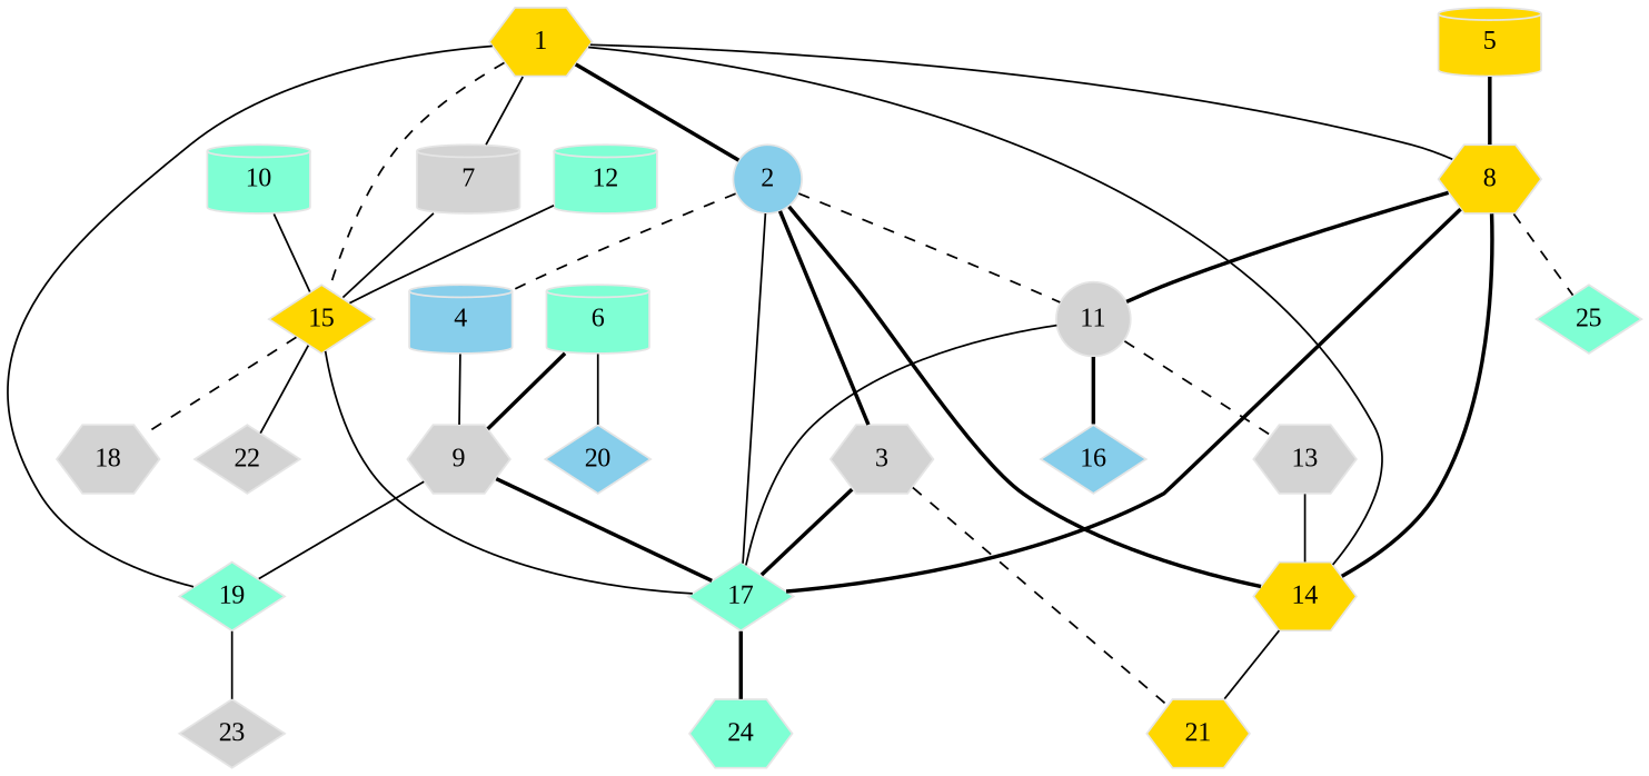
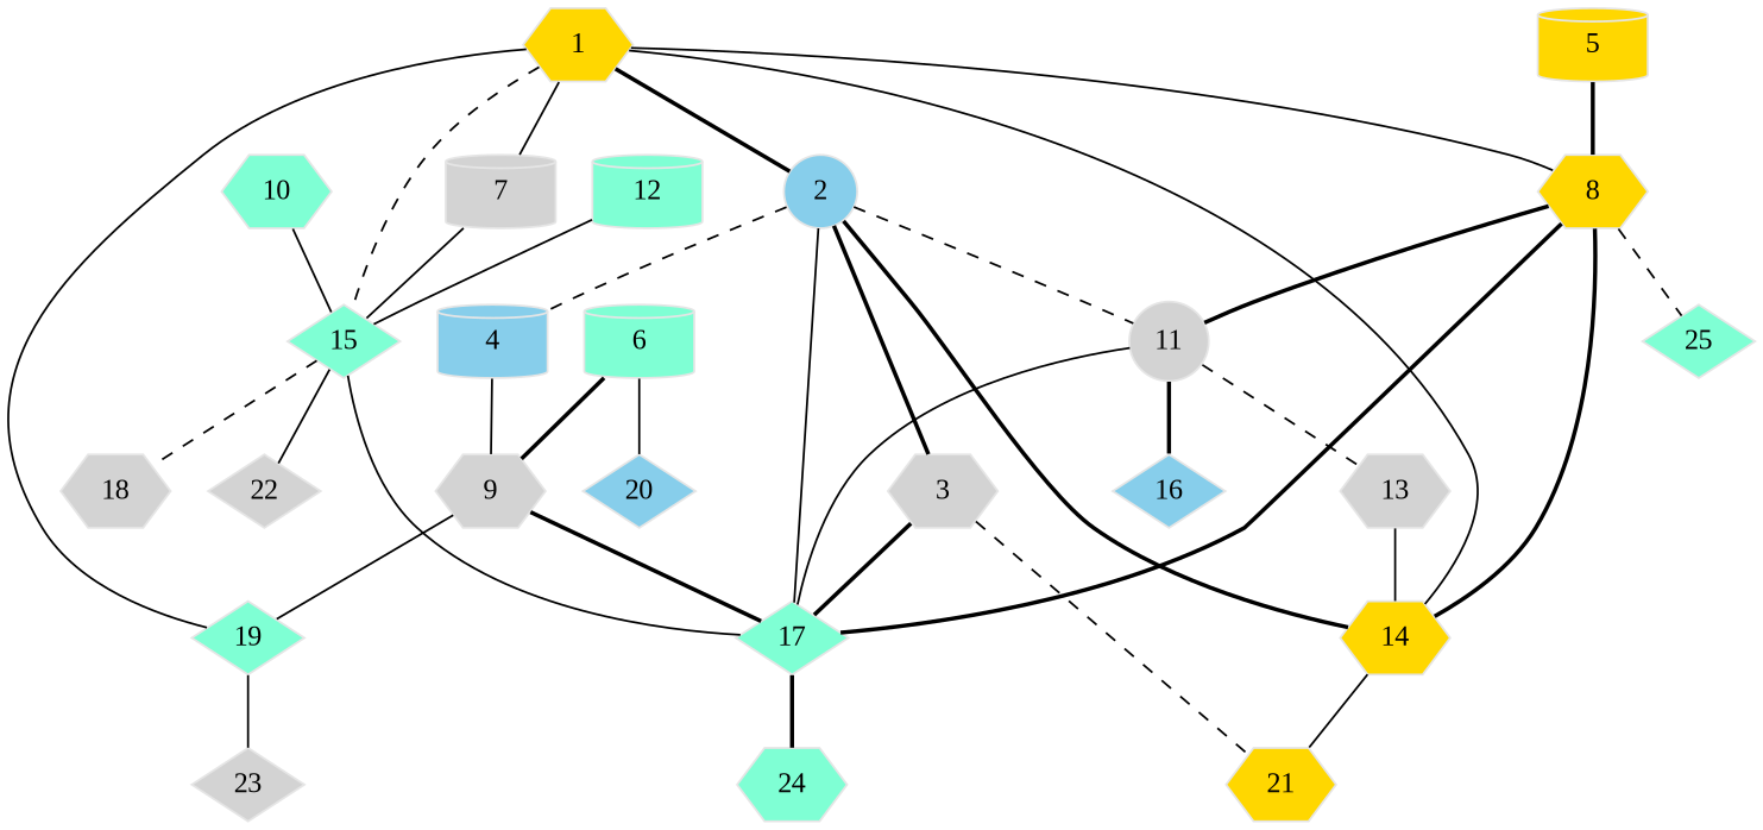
  graph {
    fontname="Liberation Serif"
    node [color=gray90 fillcolor=lightgrey fontname="Liberation Serif" shape=hexagon style=filled]
    edge [fontname="Liberation Serif" style=solid weight=1.0]
    1 [fillcolor=gold]
    2 [fillcolor=skyblue shape=circle]
    7 [shape=cylinder]
    8 [fillcolor=gold]
    14 [fillcolor=gold]
-   15 [fillcolor=gold shape=diamond]
+   15 [fillcolor=aquamarine shape=diamond]
    19 [fillcolor=aquamarine shape=diamond]
    3
    11 [shape=circle]
    17 [fillcolor=aquamarine shape=diamond]
    4 [fillcolor=skyblue shape=cylinder]
    25 [fillcolor=aquamarine shape=diamond]
    21 [fillcolor=gold]
    18
    22 [shape=diamond]
    23 [shape=diamond]
    9
    13
    16 [fillcolor=skyblue shape=diamond]
    24 [fillcolor=aquamarine]
    5 [fillcolor=gold shape=cylinder]
    6 [fillcolor=aquamarine shape=cylinder]
    20 [fillcolor=skyblue shape=diamond]
-   10 [fillcolor=aquamarine shape=cylinder]
+   10 [fillcolor=aquamarine]
    12 [fillcolor=aquamarine shape=cylinder]
    1 -- 2 [style=bold]
    1 -- 7
    1 -- 8
    1 -- 14
    1 -- 15 [style=dashed]
    1 -- 19
    2 -- 14 [style=bold]
    2 -- 3 [style=bold]
    2 -- 11 [style=dashed]
    2 -- 17
    2 -- 4 [style=dashed]
    7 -- 15
    8 -- 14 [style=bold]
    8 -- 11 [style=bold]
    8 -- 17 [style=bold]
    8 -- 25 [style=dashed]
    14 -- 21
    15 -- 17
    15 -- 18 [style=dashed]
    15 -- 22
    19 -- 23
    3 -- 17 [style=bold]
    3 -- 21 [style=dashed]
    11 -- 17
    11 -- 13 [style=dashed]
    11 -- 16 [style=bold]
    17 -- 24 [style=bold]
    4 -- 9
    9 -- 19
    9 -- 17 [style=bold]
    13 -- 14
    5 -- 8 [style=bold]
    6 -- 9 [style=bold]
    6 -- 20
    10 -- 15
    12 -- 15
  }
